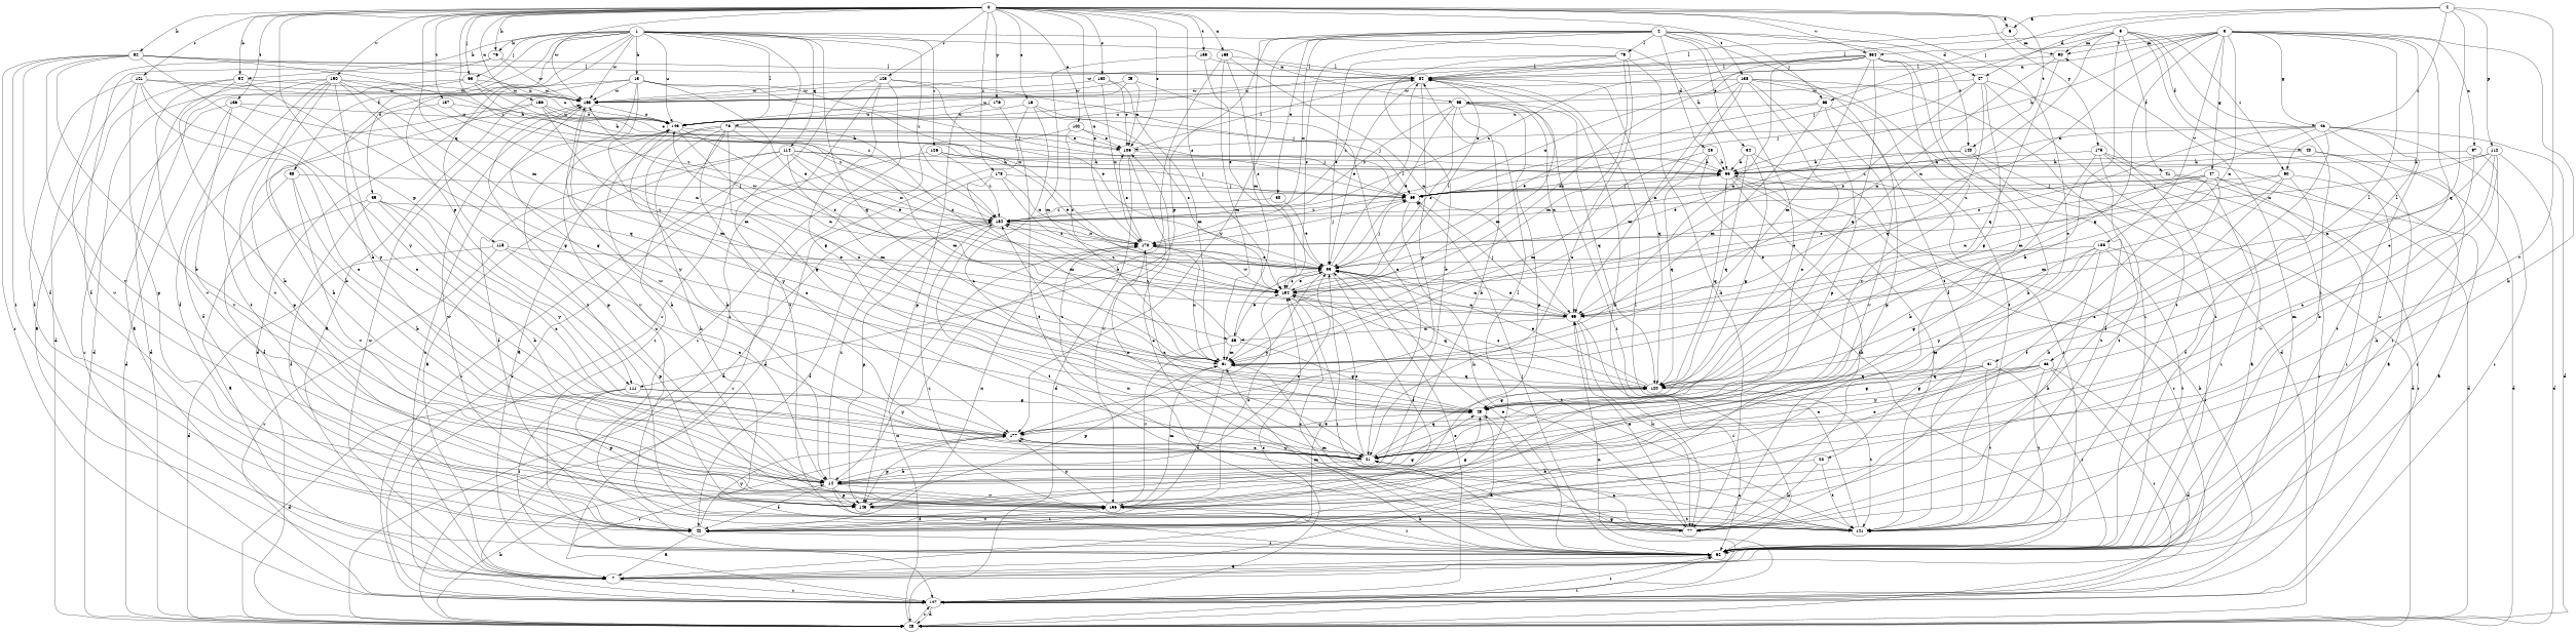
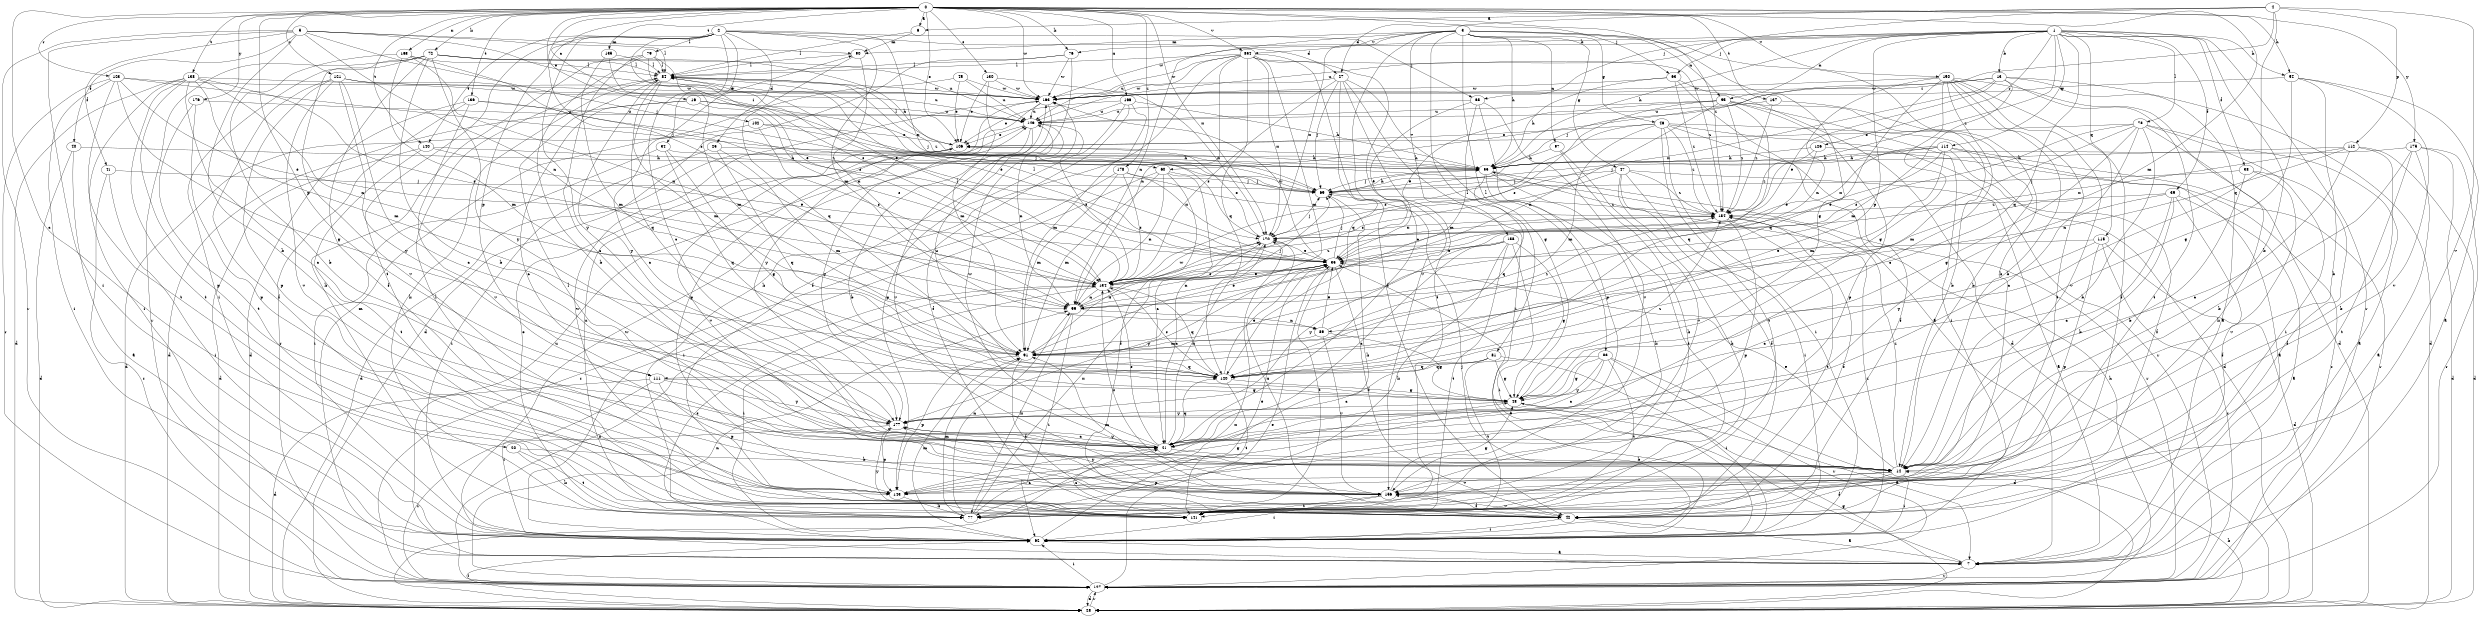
  strict digraph {
    0
    6
    16
    20
    54
    63
-   72 [label=32]
+   72
    76
    89
    102
    106
    111
    121
    123
    130
    134
    135
    136
    137
    138
    140
    150
    n23 [label=854]
    163
    166
    168
    170
    175
    176
    178
    184
    90
    84
    149
    21
    69
    28
    14
    141
    77
    48
    156
    7
    55
    127
    177
    62
    42
    35
    91
    n51 [label=143]
    120
    99
    1
    13
    38
    39
    78
    95
    114
    115
    126
    45
    2
    25
    27
-   30
    34
    68
    79
    3
    46
    47
    81
    83
    97
    155
    4
    60
    112
    5
    40
    41
    0 -> 6 [label=a]
    0 -> 16 [label=c]
    0 -> 20 [label=c]
    0 -> 54 [label=h]
    0 -> 63 [label=j]
    0 -> 72 [label=k]
    0 -> 76 [label=k]
    0 -> 89 [label=m]
    0 -> 102 [label=o]
    0 -> 106 [label=o]
    0 -> 111 [label=p]
    0 -> 121 [label=r]
    0 -> 123 [label=r]
    0 -> 130 [label=s]
    0 -> 134 [label=s]
    0 -> 135 [label=t]
    0 -> 136 [label=t]
    0 -> 137 [label=t]
    0 -> 138 [label=t]
    0 -> 140 [label=t]
    0 -> 150 [label=v]
    0 -> n23 [label=v]
    0 -> 163 [label=w]
    0 -> 166 [label=x]
    0 -> 168 [label=x]
    0 -> 170 [label=x]
    0 -> 175 [label=y]
    0 -> 176 [label=y]
    0 -> 178 [label=z]
    0 -> 184 [label=z]
    6 -> 90 [label=m]
    6 -> 84 [label=l]
    16 -> 134 [label=s]
    16 -> 149 [label=u]
    16 -> 21 [label=c]
    16 -> 69 [label=j]
    16 -> 28 [label=d]
    20 -> 14 [label=b]
    20 -> 141 [label=t]
    20 -> 77 [label=k]
    54 -> 163 [label=w]
    54 -> 14 [label=b]
    54 -> 48 [label=g]
    54 -> 156 [label=v]
    54 -> 7 [label=a]
    63 -> 163 [label=w]
    63 -> 184 [label=z]
    63 -> 28 [label=d]
    63 -> 7 [label=a]
    63 -> 55 [label=h]
    72 -> 84 [label=l]
    72 -> 149 [label=u]
    72 -> 14 [label=b]
    72 -> 156 [label=v]
    72 -> 55 [label=h]
    72 -> 127 [label=r]
    72 -> 177 [label=y]
    72 -> 62 [label=i]
    72 -> 42 [label=f]
    76 -> 163 [label=w]
    76 -> 84 [label=l]
    76 -> 28 [label=d]
    76 -> 42 [label=f]
    89 -> 184 [label=z]
    89 -> 48 [label=g]
    89 -> 156 [label=v]
    89 -> 35 [label=e]
    89 -> 91 [label=m]
    102 -> 106 [label=o]
    102 -> 134 [label=s]
    102 -> 69 [label=j]
    102 -> 28 [label=d]
    106 -> 84 [label=l]
    106 -> 28 [label=d]
    106 -> 156 [label=v]
    106 -> 55 [label=h]
    111 -> 28 [label=d]
    111 -> 48 [label=g]
    111 -> 177 [label=y]
    111 -> 62 [label=i]
    111 -> n51 [label=p]
    121 -> 163 [label=w]
    121 -> 149 [label=u]
    121 -> 21 [label=c]
    121 -> 156 [label=v]
    121 -> 177 [label=y]
    121 -> 42 [label=f]
    121 -> n51 [label=p]
    123 -> 163 [label=w]
    123 -> 69 [label=j]
    123 -> 141 [label=t]
    123 -> 48 [label=g]
    123 -> 127 [label=r]
    123 -> 62 [label=i]
    123 -> 35 [label=e]
    130 -> 106 [label=o]
    130 -> 163 [label=w]
    130 -> 170 [label=x]
    130 -> 91 [label=m]
    134 -> 184 [label=z]
    134 -> 84 [label=l]
    134 -> 62 [label=i]
    134 -> 35 [label=e]
    134 -> 120 [label=q]
    134 -> 99 [label=n]
    135 -> 84 [label=l]
    135 -> 35 [label=e]
    135 -> 91 [label=m]
    136 -> 184 [label=z]
    136 -> 149 [label=u]
    136 -> 28 [label=d]
    136 -> 156 [label=v]
    136 -> 127 [label=r]
    137 -> 184 [label=z]
    137 -> 149 [label=u]
    137 -> 14 [label=b]
    138 -> 134 [label=s]
    138 -> 163 [label=w]
    138 -> 21 [label=c]
    138 -> 28 [label=d]
    138 -> 141 [label=t]
    138 -> 62 [label=i]
    138 -> 91 [label=m]
    138 -> n51 [label=p]
    138 -> 99 [label=n]
    140 -> 28 [label=d]
    140 -> 141 [label=t]
    140 -> 55 [label=h]
    140 -> 35 [label=e]
    150 -> 163 [label=w]
    150 -> 21 [label=c]
    150 -> 28 [label=d]
    150 -> 14 [label=b]
    150 -> 141 [label=t]
    150 -> 48 [label=g]
    150 -> 156 [label=v]
    150 -> 42 [label=f]
    150 -> 120 [label=q]
    150 -> 99 [label=n]
    n23 -> 163 [label=w]
    n23 -> 170 [label=x]
    n23 -> 184 [label=z]
    n23 -> 84 [label=l]
    n23 -> 149 [label=u]
    n23 -> 77 [label=k]
    n23 -> 156 [label=v]
    n23 -> 42 [label=f]
    n23 -> 91 [label=m]
    n23 -> 120 [label=q]
    n23 -> 99 [label=n]
    163 -> 149 [label=u]
    163 -> 156 [label=v]
    163 -> 177 [label=y]
    163 -> n51 [label=p]
    166 -> 106 [label=o]
    166 -> 149 [label=u]
    166 -> 55 [label=h]
    166 -> 42 [label=f]
    166 -> 91 [label=m]
    166 -> n51 [label=p]
    168 -> 134 [label=s]
    168 -> 84 [label=l]
    168 -> 14 [label=b]
    168 -> 91 [label=m]
    168 -> 99 [label=n]
    170 -> 106 [label=o]
    170 -> 134 [label=w]
    170 -> 21 [label=c]
    170 -> 69 [label=j]
    170 -> 35 [label=e]
    175 -> 28 [label=d]
    175 -> 14 [label=b]
    175 -> 141 [label=t]
    175 -> 7 [label=a]
    175 -> 55 [label=h]
    175 -> 127 [label=r]
    176 -> 149 [label=u]
    176 -> 141 [label=t]
    176 -> n51 [label=p]
    178 -> 134 [label=s]
    178 -> 170 [label=x]
    178 -> 69 [label=j]
    178 -> 127 [label=r]
    178 -> 91 [label=m]
    184 -> 170 [label=x]
    184 -> 141 [label=t]
    184 -> 42 [label=f]
    184 -> n51 [label=p]
    90 -> 84 [label=l]
    90 -> 120 [label=q]
    90 -> 99 [label=n]
    84 -> 163 [label=w]
    84 -> 184 [label=z]
    84 -> 77 [label=k]
    84 -> 177 [label=y]
    84 -> 35 [label=e]
    84 -> 91 [label=m]
    84 -> 120 [label=q]
    149 -> 106 [label=o]
    149 -> 134 [label=s]
    149 -> 14 [label=b]
    149 -> 177 [label=y]
    149 -> 99 [label=n]
    21 -> 134 [label=s]
    21 -> 163 [label=w]
    21 -> 170 [label=x]
    21 -> 14 [label=b]
    21 -> 177 [label=y]
    21 -> 120 [label=q]
    69 -> 184 [label=z]
    69 -> 77 [label=k]
    69 -> 55 [label=h]
    28 -> 170 [label=x]
    28 -> 14 [label=b]
    28 -> 48 [label=g]
    28 -> 127 [label=r]
    28 -> 62 [label=i]
    14 -> 184 [label=z]
    14 -> 156 [label=v]
    14 -> 62 [label=i]
    14 -> 42 [label=f]
    14 -> 35 [label=e]
    14 -> n51 [label=p]
    141 -> 163 [label=w]
    141 -> 84 [label=l]
    141 -> 21 [label=c]
    77 -> 106 [label=o]
    77 -> 170 [label=x]
    77 -> 149 [label=u]
    77 -> 21 [label=c]
    77 -> 91 [label=m]
    77 -> 99 [label=n]
    48 -> 184 [label=z]
    48 -> 7 [label=a]
    48 -> 177 [label=y]
    156 -> 134 [label=s]
    156 -> 84 [label=l]
    156 -> 141 [label=t]
    156 -> 48 [label=g]
    156 -> 177 [label=y]
    156 -> 62 [label=i]
    156 -> 42 [label=f]
    156 -> 91 [label=m]
    7 -> 163 [label=w]
    7 -> 90 [label=m]
    7 -> 149 [label=u]
    7 -> 127 [label=r]
    7 -> 35 [label=e]
    55 -> 69 [label=j]
    55 -> 141 [label=t]
    55 -> 77 [label=k]
    55 -> 127 [label=r]
    55 -> 120 [label=q]
    127 -> 134 [label=s]
    127 -> 28 [label=d]
    127 -> 55 [label=h]
    127 -> 62 [label=i]
    127 -> 35 [label=e]
    127 -> 99 [label=n]
    177 -> 21 [label=c]
    177 -> 127 [label=r]
    177 -> n51 [label=p]
    62 -> 134 [label=s]
    62 -> 184 [label=z]
    62 -> 69 [label=j]
    62 -> 7 [label=a]
    62 -> 35 [label=e]
    62 -> 91 [label=m]
    42 -> 170 [label=x]
    42 -> 156 [label=v]
    42 -> 7 [label=a]
    42 -> 177 [label=y]
    42 -> 62 [label=i]
    35 -> 134 [label=s]
    35 -> 163 [label=w]
    35 -> 84 [label=l]
    35 -> 69 [label=j]
    35 -> 141 [label=t]
    35 -> 177 [label=y]
    35 -> 42 [label=f]
    35 -> 99 [label=n]
    91 -> 170 [label=x]
    91 -> 42 [label=f]
    91 -> n51 [label=p]
    91 -> 120 [label=q]
    n51 -> 77 [label=k]
    n51 -> 48 [label=g]
    120 -> 134 [label=s]
    120 -> 149 [label=u]
    120 -> 141 [label=t]
    120 -> 48 [label=g]
    120 -> 35 [label=e]
    99 -> 89 [label=n]
    99 -> 69 [label=j]
    99 -> 77 [label=k]
    99 -> 62 [label=i]
    99 -> 35 [label=e]
    1 -> 54 [label=h]
    1 -> 63 [label=j]
    1 -> 76 [label=k]
    1 -> 111 [label=p]
    1 -> 163 [label=w]
    1 -> 184 [label=z]
    1 -> 149 [label=u]
    1 -> 14 [label=b]
    1 -> 55 [label=h]
    1 -> 127 [label=r]
    1 -> 120 [label=q]
    1 -> 13 [label=b]
    1 -> 38 [label=f]
    1 -> 39 [label=f]
    1 -> 78 [label=l]
    1 -> 95 [label=n]
    1 -> 114 [label=q]
    1 -> 115 [label=q]
    1 -> 126 [label=r]
    13 -> 163 [label=w]
    13 -> 170 [label=x]
    13 -> 69 [label=j]
    13 -> 28 [label=d]
    13 -> 141 [label=t]
    13 -> 7 [label=a]
    13 -> 35 [label=e]
    13 -> 91 [label=m]
    38 -> 69 [label=j]
    38 -> 14 [label=b]
    38 -> 156 [label=v]
    38 -> 42 [label=f]
    39 -> 184 [label=z]
    39 -> 21 [label=c]
    39 -> 14 [label=b]
    39 -> 7 [label=a]
    39 -> 177 [label=y]
    39 -> 42 [label=f]
    78 -> 106 [label=o]
    78 -> 134 [label=s]
    78 -> 21 [label=c]
    78 -> 14 [label=b]
    78 -> 77 [label=k]
    78 -> 48 [label=g]
    78 -> 7 [label=a]
    78 -> 62 [label=i]
    78 -> 91 [label=m]
    95 -> 134 [label=s]
    95 -> 184 [label=z]
    95 -> 149 [label=u]
    95 -> 14 [label=b]
    95 -> 62 [label=i]
    95 -> 35 [label=e]
    95 -> n51 [label=p]
    95 -> 120 [label=q]
    95 -> 99 [label=n]
    114 -> 170 [label=x]
    114 -> 69 [label=j]
    114 -> 7 [label=a]
    114 -> 55 [label=h]
    114 -> 127 [label=r]
    114 -> 42 [label=f]
    114 -> 35 [label=e]
    114 -> 91 [label=m]
    115 -> 21 [label=c]
    115 -> 28 [label=d]
    115 -> 127 [label=r]
    115 -> 35 [label=e]
    115 -> n51 [label=p]
    126 -> 184 [label=z]
    126 -> 55 [label=h]
    126 -> 127 [label=r]
    126 -> 35 [label=e]
    45 -> 106 [label=o]
    45 -> 163 [label=w]
    45 -> 149 [label=u]
    45 -> 21 [label=c]
    2 -> 89 [label=m]
    2 -> 111 [label=p]
    2 -> 134 [label=s]
    2 -> 140 [label=t]
    2 -> 170 [label=x]
    2 -> 21 [label=c]
    2 -> 141 [label=t]
    2 -> 177 [label=y]
    2 -> 25 [label=d]
    2 -> 27 [label=d]
-   2 -> 30 [label=e]
    2 -> 34 [label=e]
    2 -> 68 [label=j]
    2 -> 79 [label=l]
    25 -> 55 [label=h]
    25 -> 62 [label=i]
    25 -> 91 [label=m]
    25 -> 120 [label=q]
    27 -> 134 [label=s]
    27 -> 163 [label=w]
    27 -> 69 [label=j]
    27 -> 141 [label=t]
    27 -> 48 [label=g]
    27 -> 62 [label=i]
    27 -> 120 [label=q]
-   30 -> 184 [label=z]
-   30 -> 35 [label=e]
    34 -> 48 [label=g]
    34 -> 55 [label=h]
    34 -> 62 [label=i]
    34 -> 120 [label=q]
    68 -> 149 [label=u]
    68 -> 156 [label=v]
    68 -> 35 [label=e]
    68 -> 91 [label=m]
    68 -> n51 [label=p]
    79 -> 84 [label=l]
    79 -> 21 [label=c]
    79 -> 14 [label=b]
    79 -> 77 [label=k]
    79 -> 35 [label=e]
    79 -> 91 [label=m]
    3 -> n23 [label=v]
    3 -> 170 [label=x]
    3 -> 90 [label=m]
    3 -> 21 [label=c]
    3 -> 77 [label=k]
    3 -> 48 [label=g]
    3 -> 55 [label=h]
    3 -> 99 [label=n]
    3 -> 95 [label=n]
    3 -> 46 [label=g]
    3 -> 47 [label=g]
    3 -> 81 [label=l]
    3 -> 83 [label=l]
    3 -> 97 [label=n]
    3 -> 155 [label=v]
    46 -> 106 [label=o]
    46 -> 134 [label=s]
    46 -> 184 [label=z]
    46 -> 28 [label=d]
    46 -> 141 [label=t]
    46 -> 127 [label=r]
    46 -> 62 [label=i]
    46 -> 42 [label=f]
    46 -> 91 [label=m]
    47 -> 134 [label=s]
    47 -> 184 [label=z]
    47 -> 69 [label=j]
    47 -> 77 [label=k]
    47 -> 7 [label=a]
    47 -> 62 [label=i]
    47 -> 42 [label=f]
    81 -> 21 [label=c]
    81 -> 141 [label=t]
    81 -> 48 [label=g]
    81 -> 62 [label=i]
    81 -> 120 [label=q]
    83 -> 21 [label=c]
    83 -> 28 [label=d]
    83 -> 141 [label=t]
    83 -> 48 [label=g]
    83 -> 127 [label=r]
    83 -> 177 [label=y]
    83 -> 120 [label=q]
    97 -> 77 [label=k]
    97 -> 156 [label=v]
    97 -> 55 [label=h]
    155 -> 21 [label=c]
    155 -> 141 [label=t]
    155 -> 77 [label=k]
    155 -> 48 [label=g]
    155 -> 177 [label=y]
    155 -> 62 [label=i]
    155 -> 35 [label=e]
    4 -> 6 [label=a]
    4 -> 156 [label=v]
    4 -> 120 [label=q]
    4 -> 27 [label=d]
    4 -> 68 [label=j]
    4 -> 60 [label=i]
    4 -> 112 [label=p]
    60 -> 21 [label=c]
    60 -> 69 [label=j]
    60 -> 62 [label=i]
    60 -> 42 [label=f]
    60 -> 91 [label=m]
    60 -> 99 [label=n]
    112 -> 170 [label=x]
    112 -> 21 [label=c]
    112 -> 28 [label=d]
    112 -> 14 [label=b]
    112 -> 55 [label=h]
    112 -> 99 [label=n]
    5 -> 90 [label=m]
    5 -> 84 [label=l]
    5 -> 69 [label=j]
    5 -> 14 [label=b]
    5 -> 127 [label=r]
    5 -> 62 [label=i]
    5 -> 99 [label=n]
    5 -> 60 [label=i]
    5 -> 40 [label=f]
    5 -> 41 [label=f]
    40 -> 28 [label=d]
    40 -> 7 [label=a]
    40 -> 55 [label=h]
    41 -> 69 [label=j]
    41 -> 127 [label=r]
    41 -> 62 [label=i]
  }
